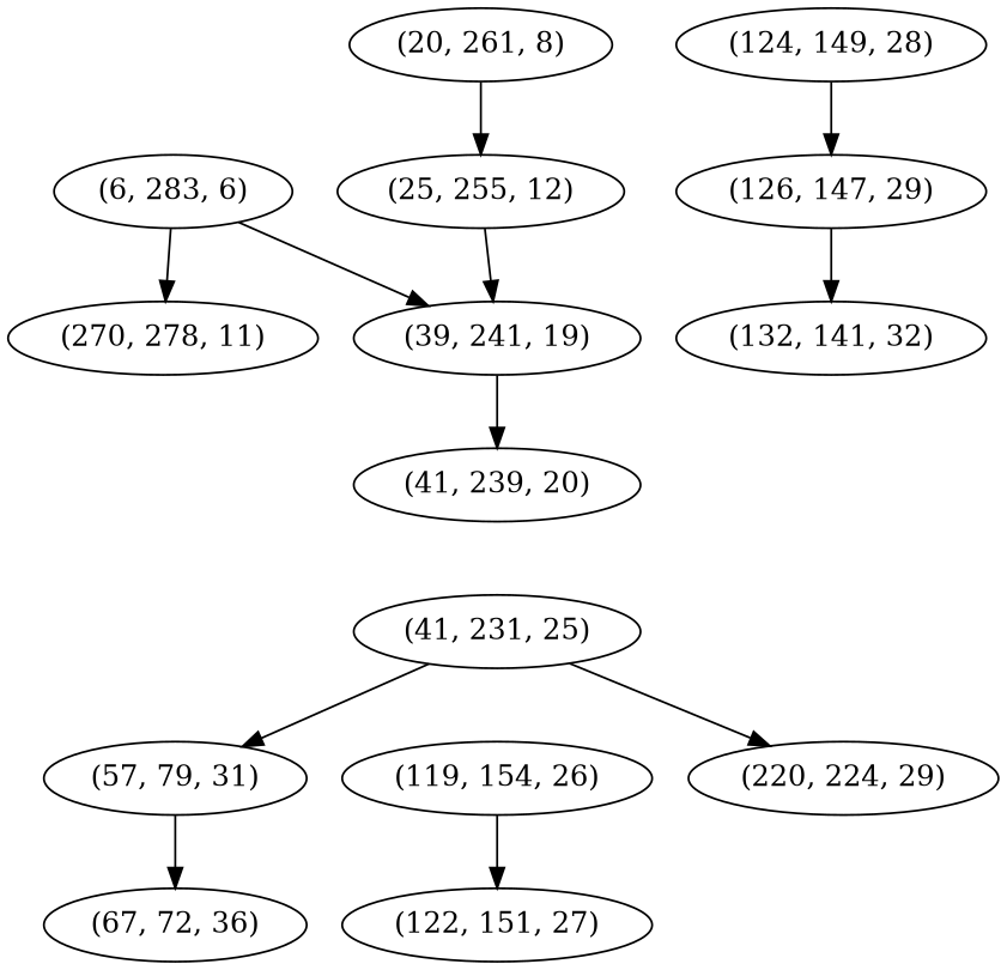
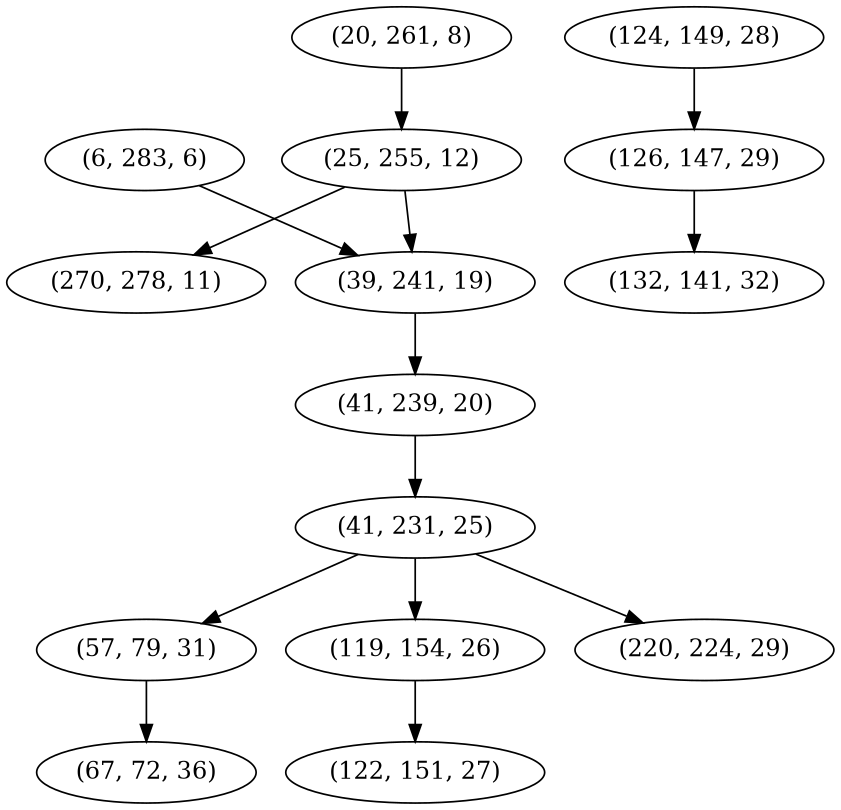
  digraph {
    "(6, 283, 6)"
    "(270, 278, 11)"
    "(39, 241, 19)"
    "(20, 261, 8)"
    "(25, 255, 12)"
    "(41, 239, 20)"
    n7 [label="(41, 231, 25)"]
    "(57, 79, 31)"
    "(119, 154, 26)"
    "(220, 224, 29)"
    "(67, 72, 36)"
    "(122, 151, 27)"
    "(124, 149, 28)"
    "(126, 147, 29)"
    "(132, 141, 32)"
-   "(6, 283, 6)" -> "(270, 278, 11)"
+   "(25, 255, 12)" -> "(270, 278, 11)"
    "(6, 283, 6)" -> "(39, 241, 19)"
    "(39, 241, 19)" -> "(41, 239, 20)"
    "(20, 261, 8)" -> "(25, 255, 12)"
    "(25, 255, 12)" -> "(39, 241, 19)"
+   "(41, 239, 20)" -> n7
    n7 -> "(57, 79, 31)"
+   n7 -> "(119, 154, 26)"
    n7 -> "(220, 224, 29)"
    "(57, 79, 31)" -> "(67, 72, 36)"
    "(119, 154, 26)" -> "(122, 151, 27)"
    "(124, 149, 28)" -> "(126, 147, 29)"
    "(126, 147, 29)" -> "(132, 141, 32)"
  }
